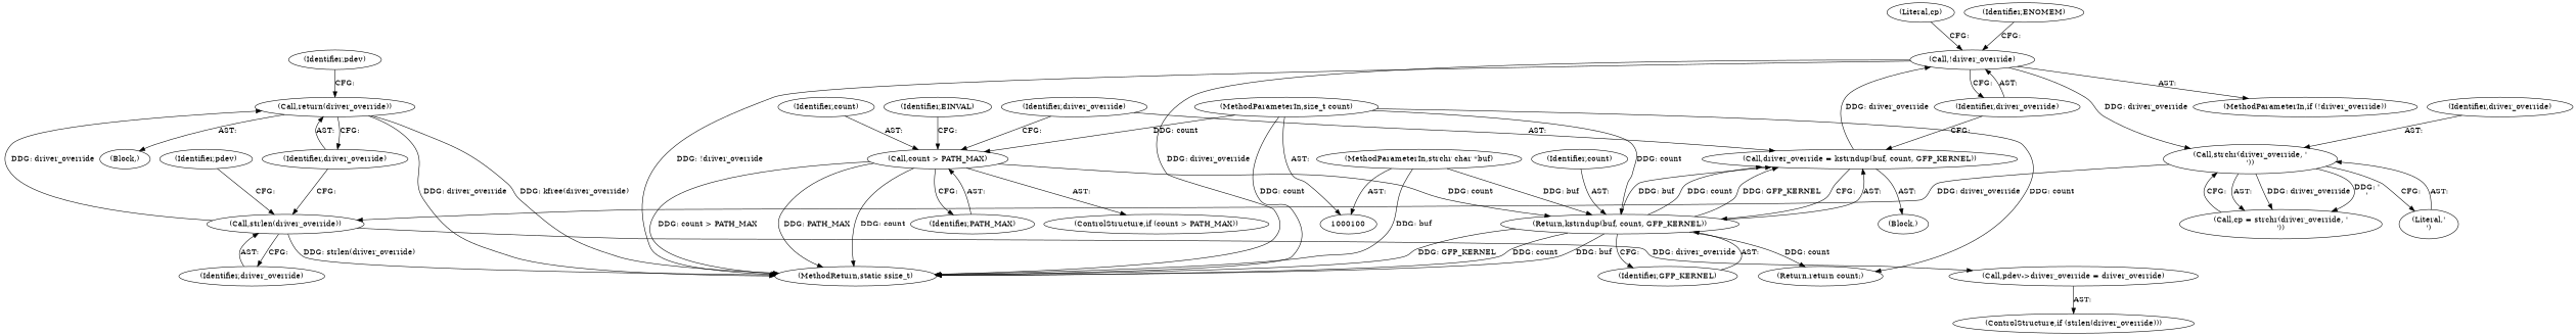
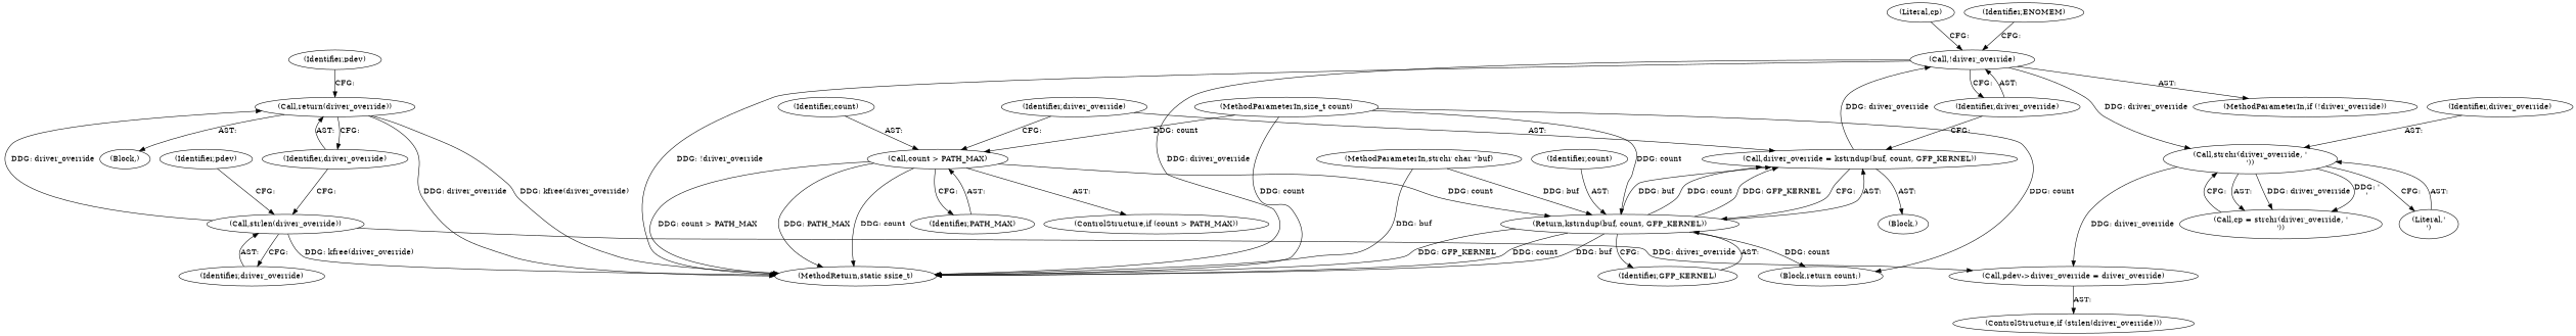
  digraph {
    n1 [label="(Call,return(driver_override))"]
    n2 [label="(Identifier,driver_override)"]
    n3 [label="(Block,)"]
    n4 [label="(MethodReturn,static ssize_t)"]
    n5 [label="(Call,strlen(driver_override))"]
    n6 [label="(Call,pdev->driver_override = driver_override)"]
    n7 [label="(Identifier,driver_override)"]
    n8 [label="(ControlStructure,if (strlen(driver_override)))"]
    n9 [label="(Call,strchr(driver_override, '\n'))"]
    n10 [label="(Literal,'\n')"]
    n11 [label="(Call,cp = strchr(driver_override, '\n'))"]
    n12 [label="(Call,!driver_override)"]
    n13 [label="(MethodParameterIn,if (!driver_override))"]
    n14 [label="(Identifier,driver_override)"]
    n15 [label="(Call,driver_override = kstrndup(buf, count, GFP_KERNEL))"]
    n16 [label="(Return,kstrndup(buf, count, GFP_KERNEL))"]
    n17 [label="(Block,)"]
-   n18 [label="(Return,return count;)"]
+   n18 [label="(Block,return count;)"]
    n19 [label="(Identifier,GFP_KERNEL)"]
    n20 [label="(MethodParameterIn,strchr char *buf)"]
-   1000100
    n22 [label="(Call,count > PATH_MAX)"]
    n23 [label="(ControlStructure,if (count > PATH_MAX))"]
    n24 [label="(Identifier,PATH_MAX)"]
    n25 [label="(MethodParameterIn,size_t count)"]
    n26 [label="(Literal,cp)"]
    n27 [label="(Identifier,count)"]
-   n28 [label="(Identifier,EINVAL)"]
    n29 [label="(Identifier,pdev)"]
    n30 [label="(Identifier,driver_override)"]
    n31 [label="(Identifier,pdev)"]
    n32 [label="(Identifier,driver_override)"]
    n33 [label="(Identifier,count)"]
    n34 [label="(Identifier,ENOMEM)"]
    n1 -> n2 [label="CFG: "]
    n1 -> n3 [label="AST: "]
    n1 -> n4 [label="DDG: driver_override"]
    n1 -> n4 [label="DDG: kfree(driver_override)"]
    n2 -> n1 [label="AST: "]
    n2 -> n5 [label="CFG: "]
    n5 -> n1 [label="DDG: driver_override"]
-   n5 -> n4 [label="DDG: strlen(driver_override)"]
+   n5 -> n4 [label="DDG: kfree(driver_override)"]
    n5 -> n6 [label="DDG: driver_override"]
    n5 -> n7 [label="CFG: "]
    n6 -> n8 [label="AST: "]
    n7 -> n5 [label="AST: "]
-   n9 -> n5 [label="DDG: driver_override"]
+   n9 -> n6 [label="DDG: driver_override"]
    n9 -> n10 [label="CFG: "]
    n9 -> n11 [label="AST: "]
    n9 -> n11 [label="DDG: driver_override"]
    n9 -> n11 [label="DDG: '\n'"]
    n10 -> n9 [label="AST: "]
    n11 -> n9 [label="CFG: "]
    n12 -> n4 [label="DDG: driver_override"]
    n12 -> n4 [label="DDG: !driver_override"]
    n12 -> n9 [label="DDG: driver_override"]
    n12 -> n13 [label="AST: "]
    n12 -> n14 [label="CFG: "]
    n14 -> n12 [label="AST: "]
    n14 -> n15 [label="CFG: "]
    n15 -> n12 [label="DDG: driver_override"]
    n15 -> n16 [label="CFG: "]
    n15 -> n17 [label="AST: "]
    n16 -> n4 [label="DDG: count"]
    n16 -> n4 [label="DDG: buf"]
    n16 -> n4 [label="DDG: GFP_KERNEL"]
    n16 -> n15 [label="AST: "]
    n16 -> n15 [label="DDG: buf"]
    n16 -> n15 [label="DDG: count"]
    n16 -> n15 [label="DDG: GFP_KERNEL"]
    n16 -> n18 [label="DDG: count"]
    n16 -> n19 [label="CFG: "]
    n19 -> n16 [label="AST: "]
    n20 -> n4 [label="DDG: buf"]
    n20 -> n16 [label="DDG: buf"]
-   n20 -> 1000100 [label="AST: "]
    n22 -> n4 [label="DDG: count"]
    n22 -> n4 [label="DDG: count > PATH_MAX"]
    n22 -> n4 [label="DDG: PATH_MAX"]
    n22 -> n16 [label="DDG: count"]
    n22 -> n23 [label="AST: "]
    n22 -> n24 [label="CFG: "]
    n24 -> n22 [label="AST: "]
    n25 -> n4 [label="DDG: count"]
    n25 -> n16 [label="DDG: count"]
    n25 -> n18 [label="DDG: count"]
-   n25 -> 1000100 [label="AST: "]
    n25 -> n22 [label="DDG: count"]
    n26 -> n12 [label="CFG: "]
    n27 -> n16 [label="AST: "]
-   n28 -> n22 [label="CFG: "]
    n29 -> n5 [label="CFG: "]
    n30 -> n9 [label="AST: "]
    n31 -> n1 [label="CFG: "]
    n32 -> n15 [label="AST: "]
    n32 -> n22 [label="CFG: "]
    n33 -> n22 [label="AST: "]
    n34 -> n12 [label="CFG: "]
  }
